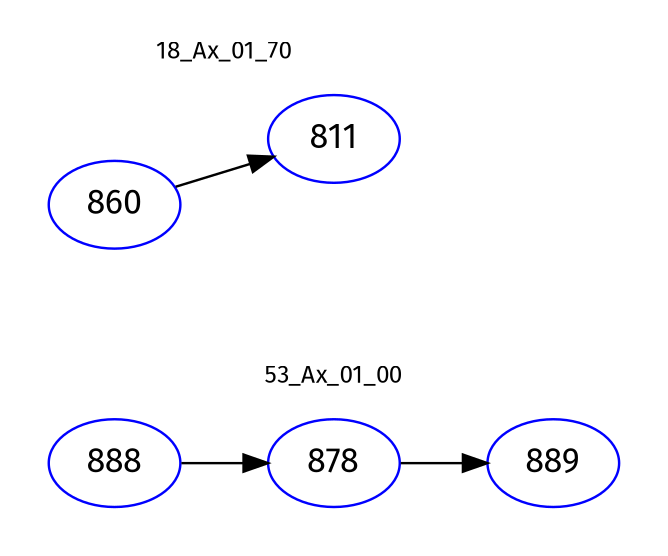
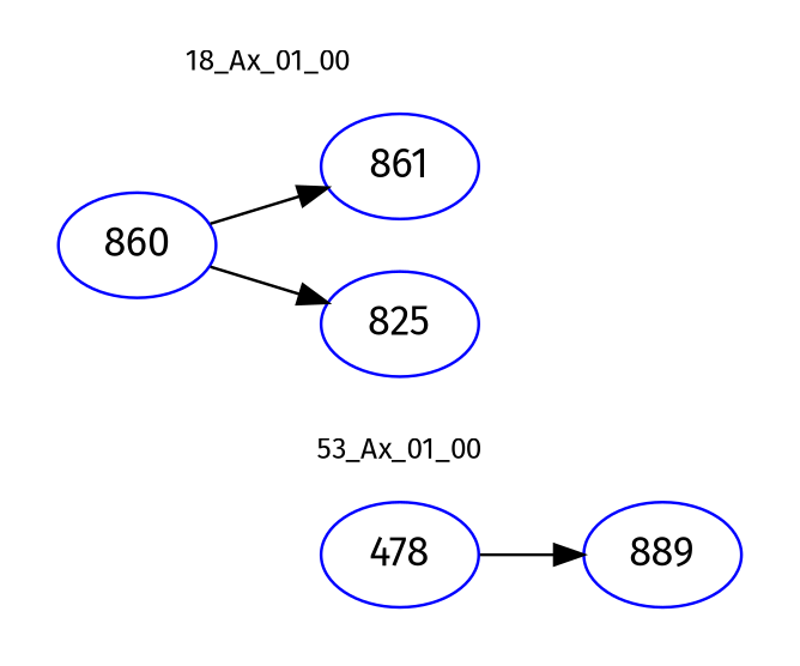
  digraph {
    fontname="Fira Sans"
    rankdir=LR
    node [color=blue fontname="Fira Sans"]
    edge [color=black fontname="Fira Sans"]
-   n1 [label=888]
-   n2 [label=878]
+   n2 [label=478]
    n3 [label=889]
    n4 [label=860]
-   n6 [label=811]
+   n5 [label=825]
+   n6 [label=861]
    subgraph cluster_1 {
      color=white
      fontsize=10
      label="53_Ax_01_00"
-     n1
      n2
      n3
    }
    subgraph cluster_2 {
      color=white
      fontsize=10
-     label="18_Ax_01_70"
+     label="18_Ax_01_00"
      n4
+     n5
      n6
    }
-   n1 -> n2
    n2 -> n3
+   n4 -> n5
    n4 -> n6
  }
